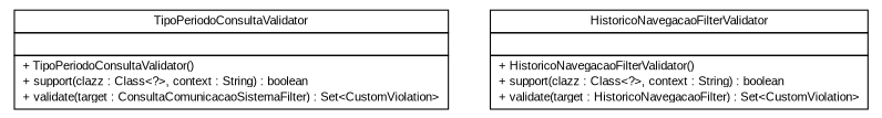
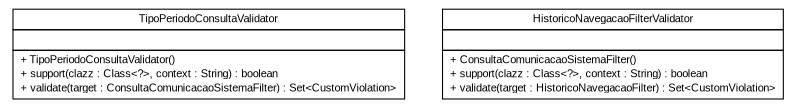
  digraph {
    nodesep=0.25
    ranksep=0.5
    node [fontcolor=black fontname=arial fontsize=10.0 shape=plaintext]
    n1 [label=<<table title="br.gov.to.sefaz.seg.business.consulta.service.validator.TipoPeriodoConsultaValidator" border="0" cellborder="1" cellspacing="0" cellpadding="2" port="p" href="./TipoPeriodoConsultaValidator.html"> 		<tr><td><table border="0" cellspacing="0" cellpadding="1"> <tr><td align="center" balign="center"> TipoPeriodoConsultaValidator </td></tr> 		</table></td></tr> 		<tr><td><table border="0" cellspacing="0" cellpadding="1"> <tr><td align="left" balign="left">  </td></tr> 		</table></td></tr> 		<tr><td><table border="0" cellspacing="0" cellpadding="1"> <tr><td align="left" balign="left"> + TipoPeriodoConsultaValidator() </td></tr> <tr><td align="left" balign="left"> + support(clazz : Class&lt;?&gt;, context : String) : boolean </td></tr> <tr><td align="left" balign="left"> + validate(target : ConsultaComunicacaoSistemaFilter) : Set&lt;CustomViolation&gt; </td></tr> 		</table></td></tr> 		</table>>]
-   n2 [label=<<table title="br.gov.to.sefaz.seg.business.consulta.service.validator.HistoricoNavegacaoFilterValidator" border="0" cellborder="1" cellspacing="0" cellpadding="2" port="p" href="./HistoricoNavegacaoFilterValidator.html"> 		<tr><td><table border="0" cellspacing="0" cellpadding="1"> <tr><td align="center" balign="center"> HistoricoNavegacaoFilterValidator </td></tr> 		</table></td></tr> 		<tr><td><table border="0" cellspacing="0" cellpadding="1"> <tr><td align="left" balign="left">  </td></tr> 		</table></td></tr> 		<tr><td><table border="0" cellspacing="0" cellpadding="1"> <tr><td align="left" balign="left"> + HistoricoNavegacaoFilterValidator() </td></tr> <tr><td align="left" balign="left"> + support(clazz : Class&lt;?&gt;, context : String) : boolean </td></tr> <tr><td align="left" balign="left"> + validate(target : HistoricoNavegacaoFilter) : Set&lt;CustomViolation&gt; </td></tr> 		</table></td></tr> 		</table>>]
+   n2 [label=<<table title="br.gov.to.sefaz.seg.business.consulta.service.validator.HistoricoNavegacaoFilterValidator" border="0" cellborder="1" cellspacing="0" cellpadding="2" port="p" href="./HistoricoNavegacaoFilterValidator.html"> 		<tr><td><table border="0" cellspacing="0" cellpadding="1"> <tr><td align="center" balign="center"> HistoricoNavegacaoFilterValidator </td></tr> 		</table></td></tr> 		<tr><td><table border="0" cellspacing="0" cellpadding="1"> <tr><td align="left" balign="left">  </td></tr> 		</table></td></tr> 		<tr><td><table border="0" cellspacing="0" cellpadding="1"> <tr><td align="left" balign="left"> + ConsultaComunicacaoSistemaFilter() </td></tr> <tr><td align="left" balign="left"> + support(clazz : Class&lt;?&gt;, context : String) : boolean </td></tr> <tr><td align="left" balign="left"> + validate(target : HistoricoNavegacaoFilter) : Set&lt;CustomViolation&gt; </td></tr> 		</table></td></tr> 		</table>>]
  }
